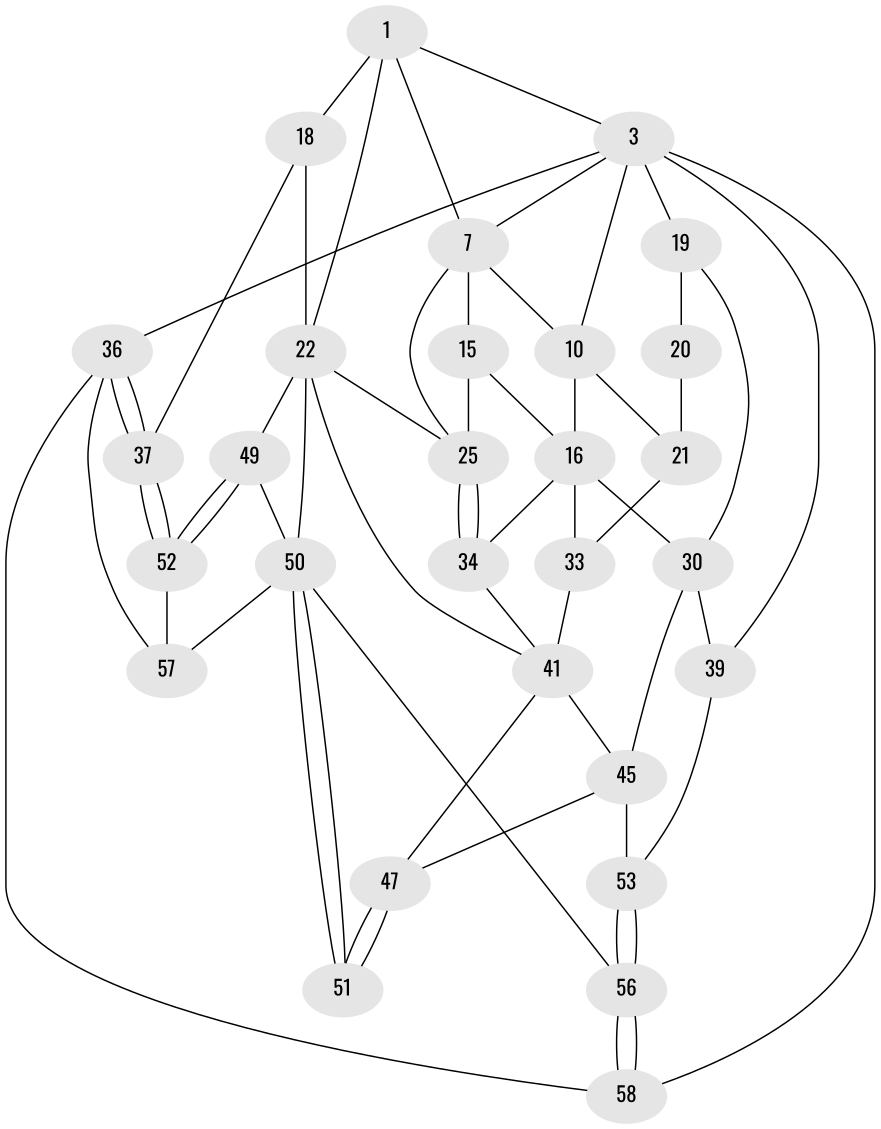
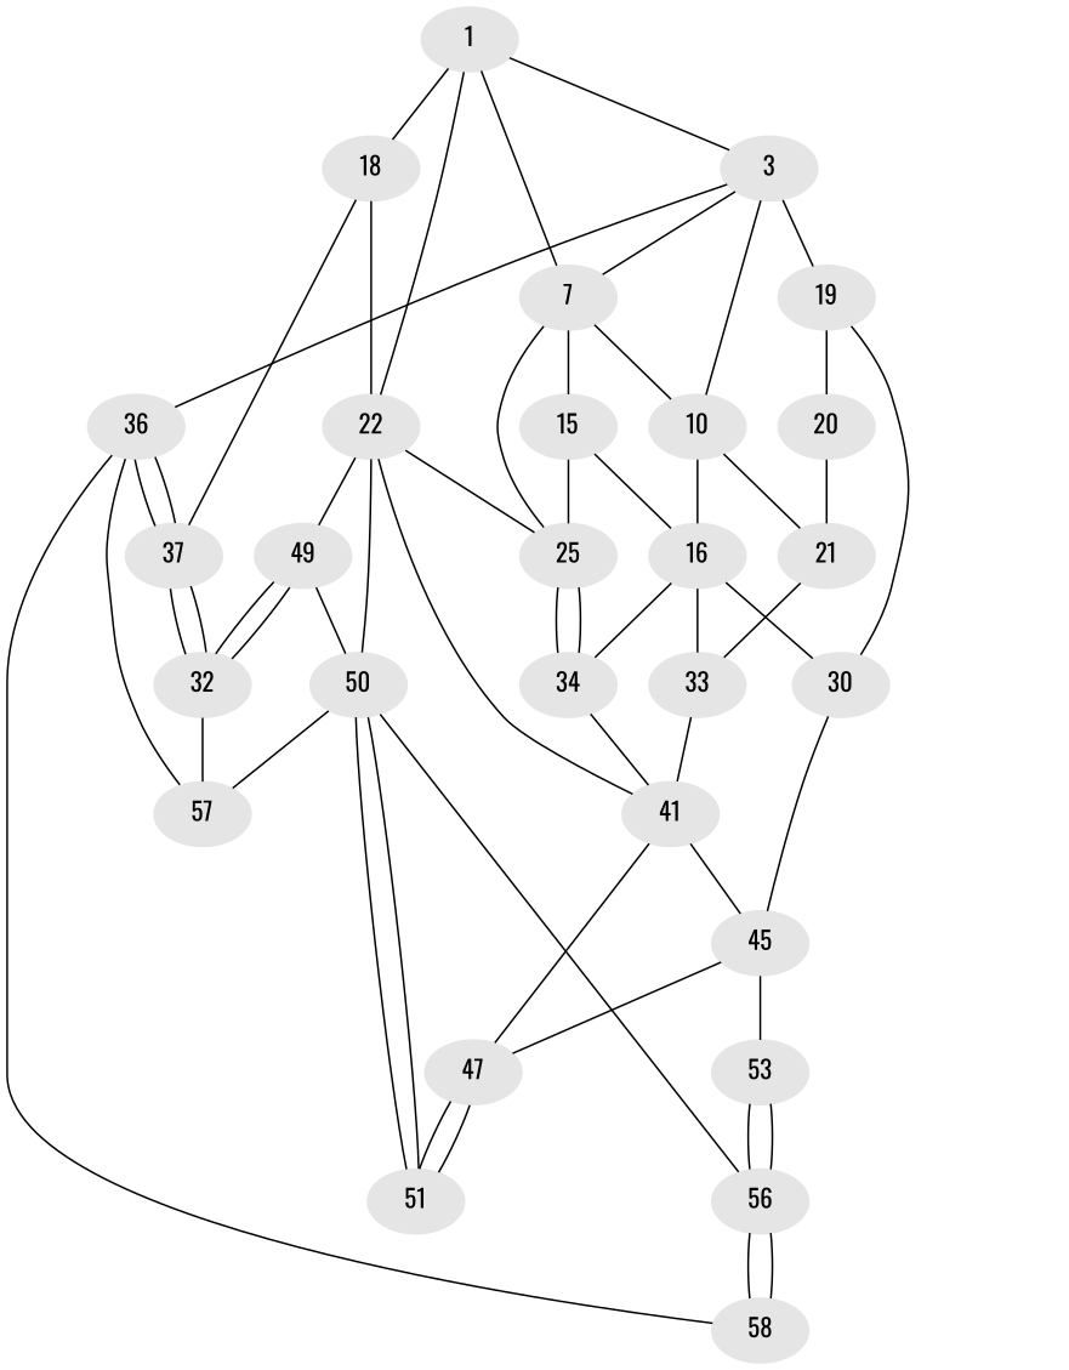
  graph {
    fontname=Oswald
    node [color=gray90 fontname=Oswald style=filled]
    edge [fontname=Oswald]
    1 [super="+2+5"]
    3 [super="+9+4+35"]
    7 [super="+8"]
    18 [super="+28"]
    22 [super="+23"]
    10 [super="+17"]
    19 [super="+31"]
    36 [super="+59"]
-   39
    58 [super="+60"]
    15
    25 [super="+26"]
    37
    41 [super="+44+42"]
    49
    50 [super="+55"]
    16 [super="+32"]
    21 [super="+29"]
    20
    30 [super="+38"]
    57
    53 [super="+54"]
    34
    33
-   52
+   52 [label=32]
    45 [super="+48+46"]
    47
    56
    51
    1 -- 3
    1 -- 7
    1 -- 18 [weight=2]
    1 -- 22
    3 -- 7
    3 -- 10
    3 -- 19
    3 -- 36
-   3 -- 39
-   3 -- 58 [weight=2]
    7 -- 10
    7 -- 15
    7 -- 25
    18 -- 22
    18 -- 37
    22 -- 25
    22 -- 41
    22 -- 49
    22 -- 50
    10 -- 16
    10 -- 21
    19 -- 20 [weight=2]
    19 -- 30
    36 -- 58
    36 -- 37
    36 -- 37
    36 -- 57
-   39 -- 53
    15 -- 25
    15 -- 16
    25 -- 34
    25 -- 34
    37 -- 52
    37 -- 52
    41 -- 45
    41 -- 47
    49 -- 50
    49 -- 52
    49 -- 52
    50 -- 57
    50 -- 56
    50 -- 51
    50 -- 51
    16 -- 30
    16 -- 34
    16 -- 33
    21 -- 33
    20 -- 21
-   30 -- 39
    30 -- 45
    53 -- 56
    53 -- 56
    34 -- 41
    33 -- 41
    52 -- 57
    45 -- 53 [weight=2]
    45 -- 47
    47 -- 51
    47 -- 51
    56 -- 58
    56 -- 58
  }
